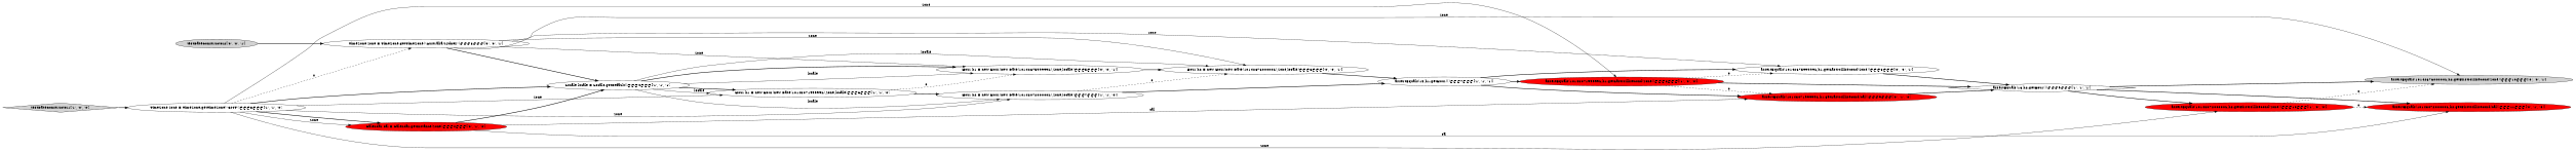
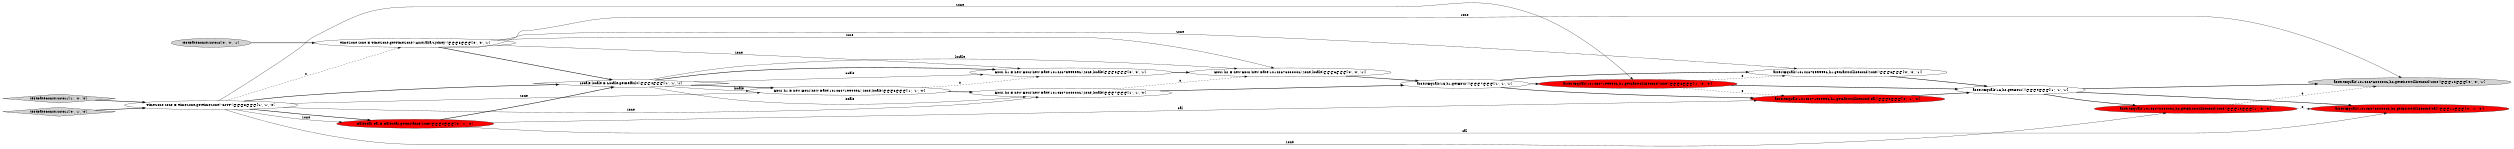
  digraph {
    rankdir=LR
    node [fillcolor=white shape=ellipse style=filled]
    edge [style=bold]
    n1 [fillcolor=red label="assertEquals(1014307200000L,h2.getFirstMillisecond(zone))@@@10@@@['1', '0', '0']"]
    n2 [fillcolor=red label="assertEquals(1014307200000L,h2.getFirstMillisecond(cal))@@@11@@@['0', '1', '0']"]
    n3 [fillcolor=lightgray label="assertEquals(1014267600000L,h2.getFirstMillisecond(zone))@@@10@@@['0', '0', '1']"]
    n4 [label="Hour h2 = new Hour(new Date(1014267600000L),zone,locale)@@@6@@@['0', '0', '1']"]
    n5 [label="assertEquals(15,h1.getHour())@@@7@@@['1', '1', '1']"]
    n6 [fillcolor=red label="assertEquals(1014307199999L,h1.getLastMillisecond(cal))@@@9@@@['0', '1', '0']"]
    n7 [label="assertEquals(1014267599999L,h1.getLastMillisecond(zone))@@@8@@@['0', '0', '1']"]
    n8 [fillcolor=red label="assertEquals(1014307199999L,h1.getLastMillisecond(zone))@@@8@@@['1', '0', '0']"]
    n9 [fillcolor=red label="Calendar cal = Calendar.getInstance(zone)@@@4@@@['0', '1', '0']"]
-   n10 [label="Locale locale = Locale.getDefault()@@@4@@@['1', '1', '1']"]
+   n10 [label="Locale locale = Locale.getDefault()@@@4@@@['1', '1', '1']" shape=diamond]
    n11 [label="Hour h1 = new Hour(new Date(1014267599999L),zone,locale)@@@5@@@['0', '0', '1']"]
    n12 [label="Hour h1 = new Hour(new Date(1014307199999L),zone,locale)@@@6@@@['1', '1', '0']"]
    n13 [label="Hour h2 = new Hour(new Date(1014307200000L),zone,locale)@@@7@@@['1', '1', '0']"]
-   n14 [label="assertEquals(16,h2.getHour())@@@9@@@['1', '1', '1']" shape=diamond]
+   n14 [label="assertEquals(16,h2.getHour())@@@9@@@['1', '1', '1']"]
    n15 [fillcolor=lightgray label="testDateConstructor1['1', '0', '0']" shape=diamond]
    n16 [label="TimeZone zone = TimeZone.getTimeZone(\"GMT\")@@@3@@@['1', '1', '0']"]
    n17 [label="TimeZone zone = TimeZone.getTimeZone(\"Australia/Sydney\")@@@3@@@['0', '0', '1']"]
+   n18 [fillcolor=lightgray label="testDateConstructor1['0', '1', '0']" shape=diamond]
    n19 [fillcolor=lightgray label="testDateConstructor2['0', '0', '1']"]
    n1 -> n2 [label=0 style=dashed]
    n1 -> n3 [label=0 style=dashed]
    n4 -> n5
    n5 -> n6
    n5 -> n7
    n5 -> n8
    n6 -> n14
    n7 -> n14
    n8 -> n6 [label=0 style=dashed]
    n8 -> n7 [label=0 style=dashed]
    n8 -> n14
    n9 -> n2 [label=cal style=solid]
    n9 -> n6 [label=cal style=solid]
    n9 -> n10
    n10 -> n4 [label=locale style=solid]
    n10 -> n11 [label=locale style=solid]
    n10 -> n11
    n10 -> n12 [label=locale style=solid]
    n10 -> n12
    n10 -> n13 [label=locale style=solid]
    n11 -> n4
    n12 -> n11 [label=0 style=dashed]
    n12 -> n13
    n13 -> n4 [label=0 style=dashed]
    n13 -> n5
    n14 -> n1
    n14 -> n2
    n14 -> n3
    n15 -> n16
    n16 -> n1 [label=zone style=solid]
    n16 -> n8 [label=zone style=solid]
    n16 -> n9
    n16 -> n9 [label=zone style=solid]
    n16 -> n10
    n16 -> n12 [label=zone style=solid]
    n16 -> n13 [label=zone style=solid]
    n16 -> n17 [label=0 style=dashed]
    n17 -> n3 [label=zone style=solid]
    n17 -> n4 [label=zone style=solid]
    n17 -> n7 [label=zone style=solid]
    n17 -> n10
    n17 -> n11 [label=zone style=solid]
+   n18 -> n16
    n19 -> n17
  }
